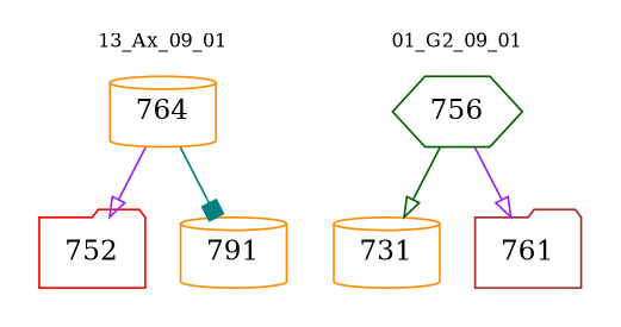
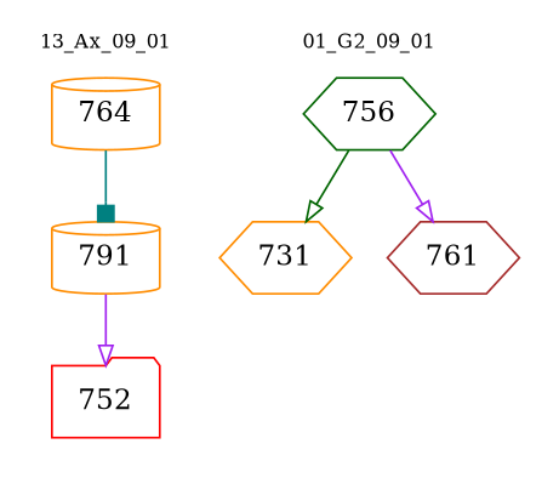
  digraph {
    node [color=darkorange shape=cylinder]
    edge [arrowhead=onormal color=purple]
    n1 [label=764]
    n2 [color=red label=752 shape=folder]
    n3 [label=791]
    n4 [color=darkgreen label=756 shape=hexagon]
-   n5 [label=731]
-   n6 [color=brown label=761 shape=folder]
+   n5 [label=731 shape=hexagon]
+   n6 [color=brown label=761 shape=hexagon]
    subgraph cluster_1 {
      color=white
      fontsize=10
      label="13_Ax_09_01"
      n1
      n2
      n3
    }
    subgraph cluster_2 {
      color=white
      fontsize=10
      label="01_G2_09_01"
      n4
      n5
      n6
    }
-   n1 -> n2
+   n3 -> n2
    n1 -> n3 [arrowhead=box color=teal]
    n4 -> n5 [color=darkgreen]
    n4 -> n6
  }
